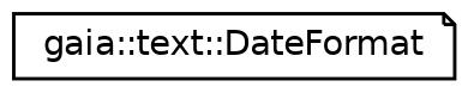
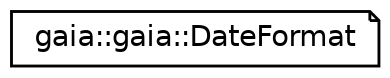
  digraph {
    rankdir=LR
-   n1 [color=black fillcolor=white fontname=Helvetica fontsize=10 height=0.2 label="gaia::text::DateFormat" shape=note style=filled width=0.4]
+   n1 [color=black fillcolor=white fontname=Helvetica fontsize=10 height=0.2 label="gaia::gaia::DateFormat" shape=note style=filled width=0.4]
  }
